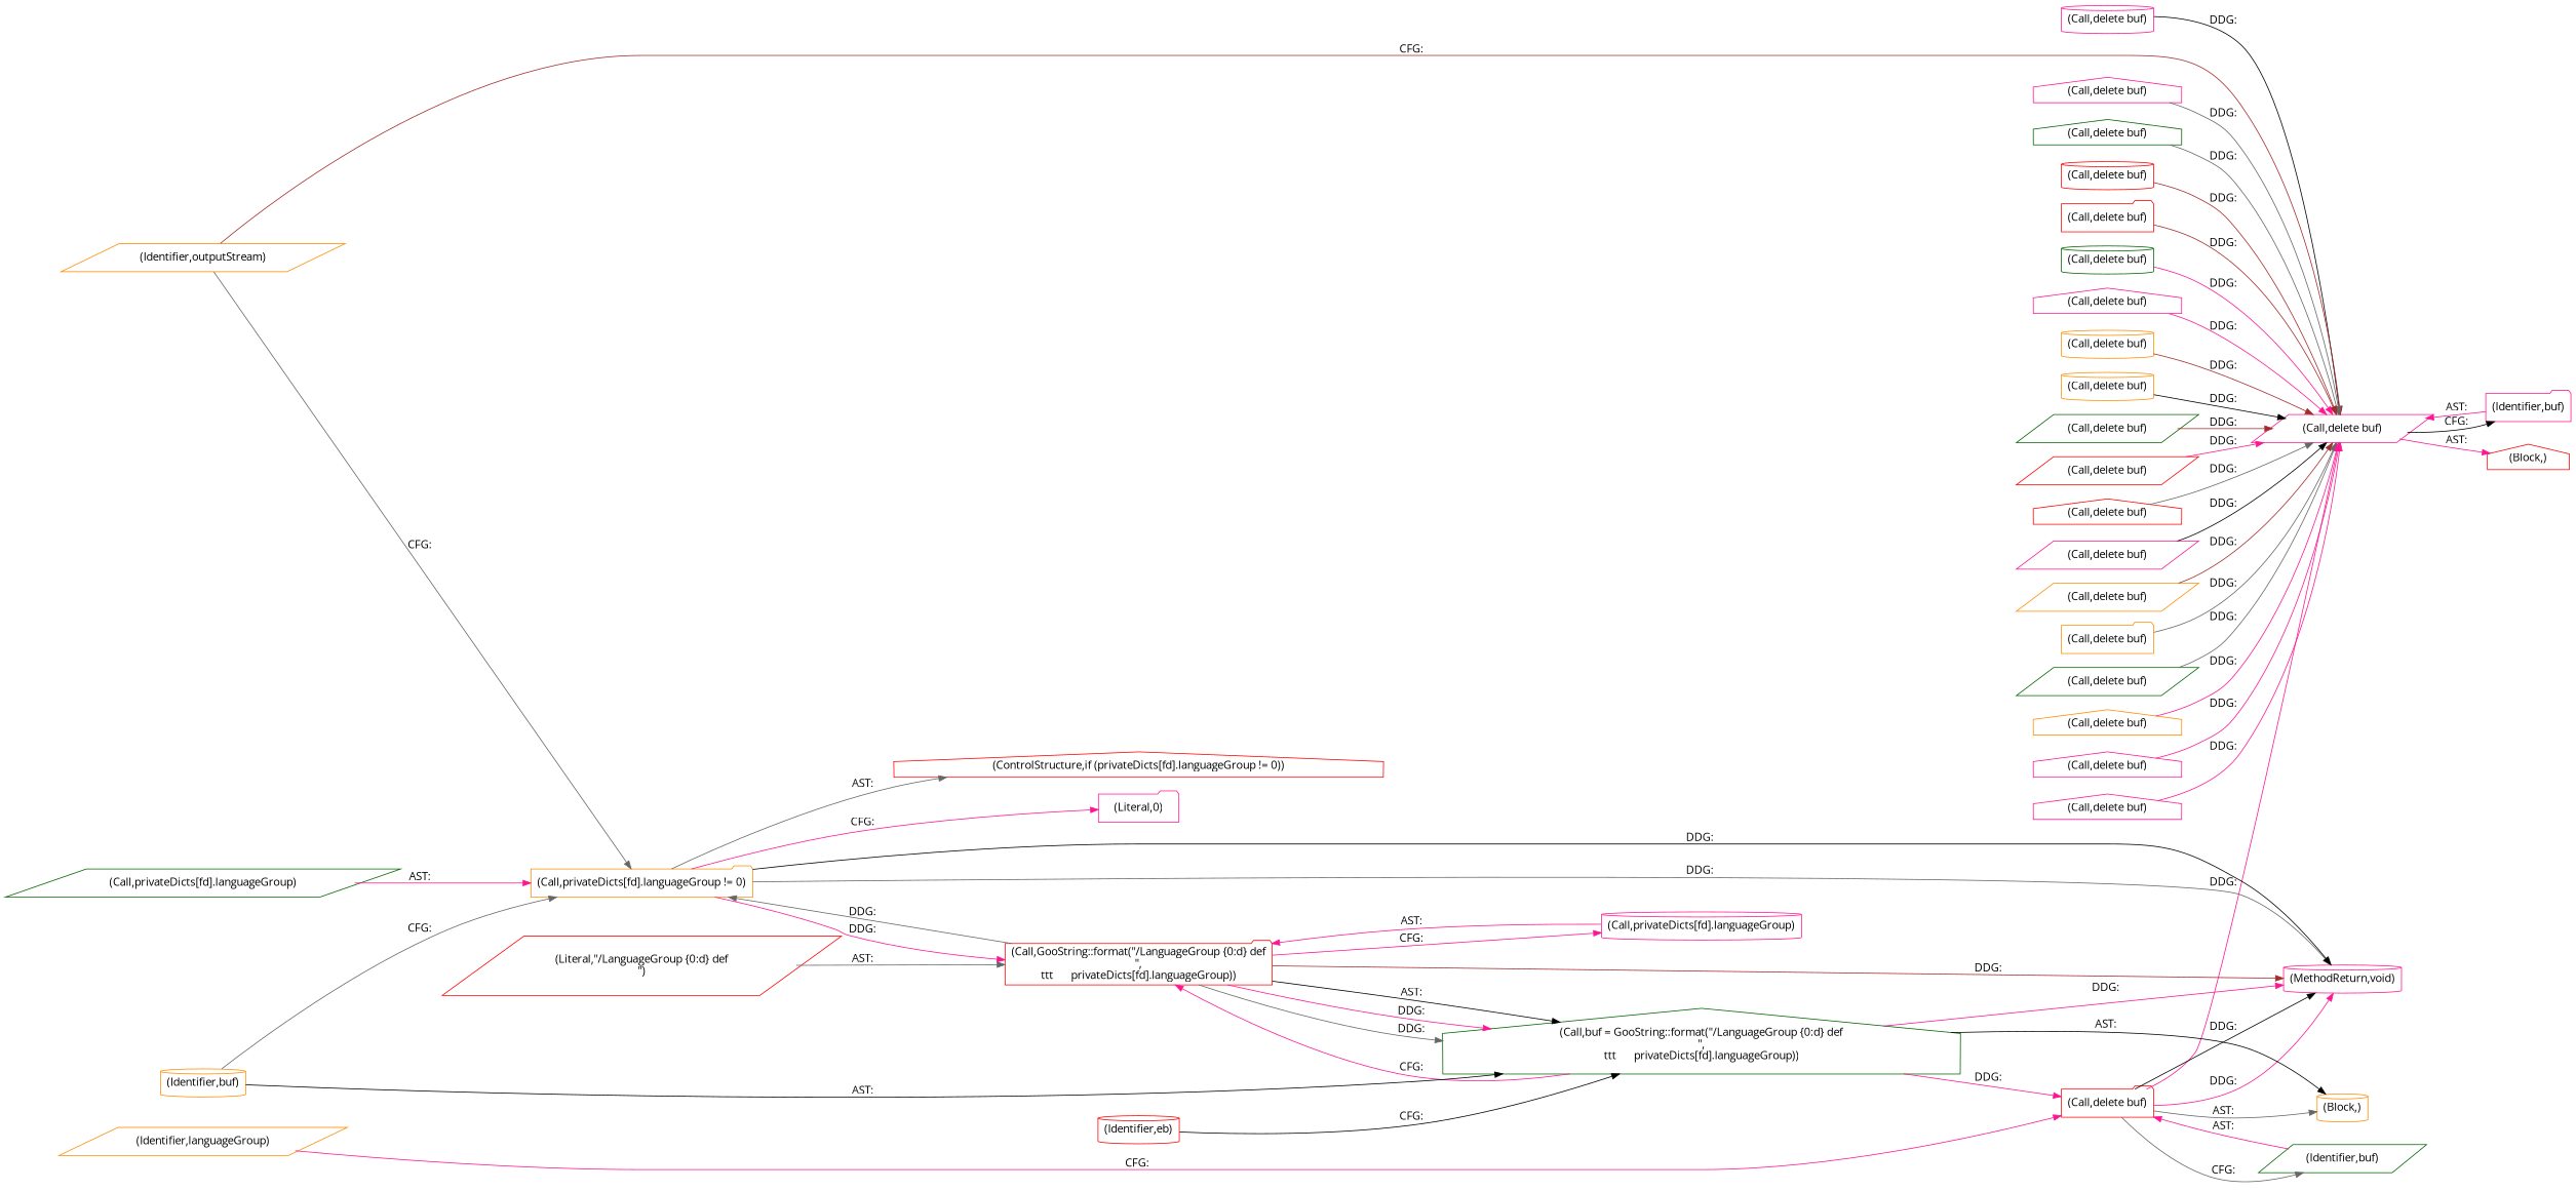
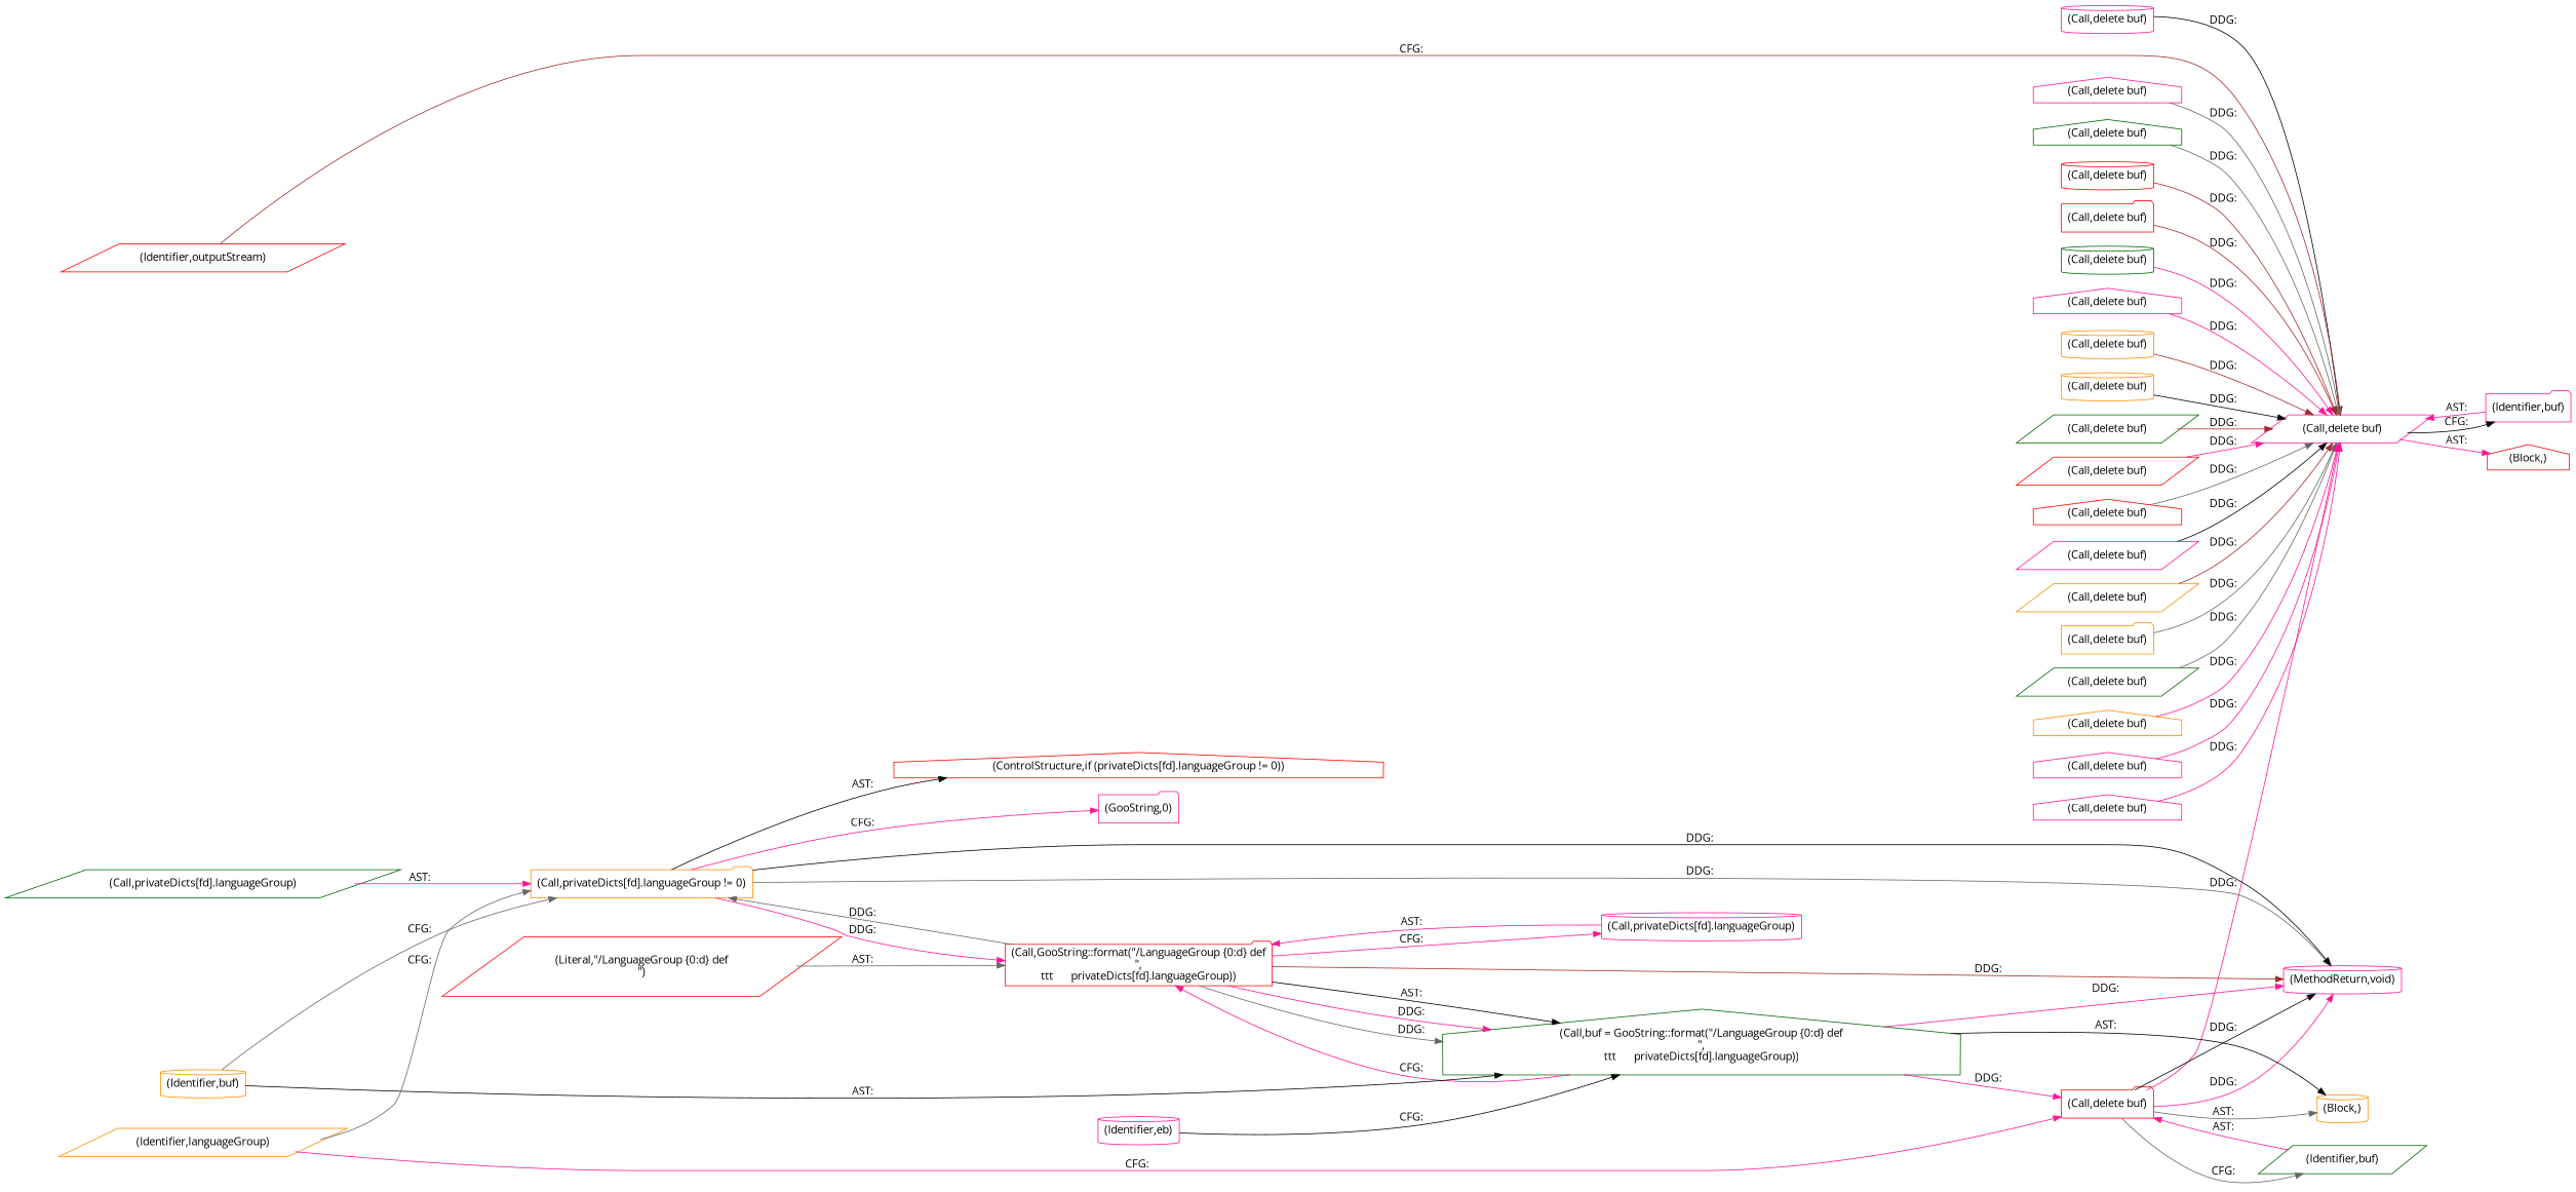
  digraph {
    fontname="Open Sans"
    rankdir=LR
    node [color=red fontname="Open Sans" shape=parallelogram]
    edge [color=deeppink fontname="Open Sans"]
    n1 [label="(Call,delete buf)" shape=folder]
    n2 [color=deeppink label="(Call,delete buf)"]
    n3 [color=darkorange label="(Block,)" shape=cylinder]
    n4 [color=darkgreen label="(Identifier,buf)"]
    n5 [color=deeppink label="(MethodReturn,void)" shape=cylinder]
    n6 [color=deeppink label="(Identifier,buf)" shape=folder]
    n7 [label="(Block,)" shape=house]
    n8 [color=darkgreen label="(Call,buf = GooString::format(\"/LanguageGroup {0:d} def\n\",\n\t\t\t      privateDicts[fd].languageGroup))" shape=house]
    n9 [label="(Call,GooString::format(\"/LanguageGroup {0:d} def\n\",\n\t\t\t      privateDicts[fd].languageGroup))" shape=folder]
    n10 [color=darkorange label="(Call,privateDicts[fd].languageGroup != 0)" shape=folder]
    n11 [color=deeppink label="(Call,privateDicts[fd].languageGroup)" shape=cylinder]
    n12 [label="(ControlStructure,if (privateDicts[fd].languageGroup != 0))" shape=house]
-   n13 [color=deeppink label="(Literal,0)" shape=folder]
+   n13 [color=deeppink label="(GooString,0)" shape=folder]
    n14 [color=darkgreen label="(Call,privateDicts[fd].languageGroup)"]
    n15 [color=deeppink label="(Call,delete buf)" shape=house]
    n16 [color=darkorange label="(Identifier,buf)" shape=cylinder]
-   n17 [label="(Identifier,eb)" shape=cylinder]
+   n17 [color=deeppink label="(Identifier,eb)" shape=cylinder]
    n18 [color=darkorange label="(Call,delete buf)" shape=cylinder]
    n19 [color=darkorange label="(Call,delete buf)" shape=cylinder]
    n20 [color=darkgreen label="(Call,delete buf)"]
    n21 [label="(Call,delete buf)"]
    n22 [label="(Call,delete buf)" shape=house]
    n23 [color=deeppink label="(Call,delete buf)"]
    n24 [color=darkorange label="(Call,delete buf)"]
    n25 [color=darkorange label="(Call,delete buf)" shape=folder]
    n26 [color=darkgreen label="(Call,delete buf)"]
    n27 [label="(Literal,\"/LanguageGroup {0:d} def\n\")"]
    n28 [color=darkorange label="(Call,delete buf)" shape=house]
    n29 [color=deeppink label="(Call,delete buf)" shape=house]
    n30 [color=deeppink label="(Call,delete buf)" shape=house]
    n31 [color=deeppink label="(Call,delete buf)" shape=cylinder]
-   n32 [color=darkorange label="(Identifier,outputStream)"]
+   n32 [label="(Identifier,outputStream)"]
    n33 [color=deeppink label="(Call,delete buf)" shape=house]
    n34 [color=darkorange label="(Identifier,languageGroup)"]
    n35 [color=darkgreen label="(Call,delete buf)" shape=house]
    n36 [label="(Call,delete buf)" shape=cylinder]
    n37 [label="(Call,delete buf)" shape=folder]
    n38 [color=darkgreen label="(Call,delete buf)" shape=cylinder]
    n1 -> n2 [label="DDG: "]
    n1 -> n3 [color=gray40 label="AST: "]
    n1 -> n4 [color=gray40 label="CFG: "]
    n1 -> n5 [label="DDG: "]
    n1 -> n5 [color=black label="DDG: "]
    n2 -> n6 [color=black label="CFG: "]
    n2 -> n7 [label="AST: "]
    n4 -> n1 [label="AST: "]
    n6 -> n2 [label="AST: "]
    n8 -> n1 [label="DDG: "]
    n8 -> n3 [color=black label="AST: "]
    n8 -> n5 [label="DDG: "]
    n8 -> n9 [label="CFG: "]
    n9 -> n5 [color=brown label="DDG: "]
    n9 -> n8 [color=black label="AST: "]
    n9 -> n8 [label="DDG: "]
    n9 -> n8 [color=gray40 label="DDG: "]
    n9 -> n10 [color=gray40 label="DDG: "]
    n9 -> n11 [label="CFG: "]
    n10 -> n5 [color=gray40 label="DDG: "]
    n10 -> n5 [color=black label="DDG: "]
    n10 -> n9 [label="DDG: "]
-   n10 -> n12 [color=gray40 label="AST: "]
+   n10 -> n12 [color=black label="AST: "]
    n10 -> n13 [label="CFG: "]
    n11 -> n9 [label="AST: "]
    n14 -> n10 [label="AST: "]
    n15 -> n2 [label="DDG: "]
    n16 -> n8 [color=black label="AST: "]
    n16 -> n10 [color=gray40 label="CFG: "]
    n17 -> n8 [color=black label="CFG: "]
    n18 -> n2 [color=brown label="DDG: "]
    n19 -> n2 [color=black label="DDG: "]
    n20 -> n2 [color=brown label="DDG: "]
    n21 -> n2 [label="DDG: "]
    n22 -> n2 [color=gray40 label="DDG: "]
    n23 -> n2 [color=black label="DDG: "]
    n24 -> n2 [color=brown label="DDG: "]
    n25 -> n2 [color=gray40 label="DDG: "]
    n26 -> n2 [color=gray40 label="DDG: "]
    n27 -> n9 [color=gray40 label="AST: "]
    n28 -> n2 [label="DDG: "]
    n29 -> n2 [label="DDG: "]
    n30 -> n2 [label="DDG: "]
    n31 -> n2 [color=black label="DDG: "]
    n32 -> n2 [color=brown label="CFG: "]
    n33 -> n2 [color=gray40 label="DDG: "]
    n34 -> n1 [label="CFG: "]
-   n32 -> n10 [color=gray40 label="CFG: "]
+   n34 -> n10 [color=gray40 label="CFG: "]
    n35 -> n2 [color=gray40 label="DDG: "]
    n36 -> n2 [color=brown label="DDG: "]
    n37 -> n2 [color=brown label="DDG: "]
    n38 -> n2 [label="DDG: "]
  }
